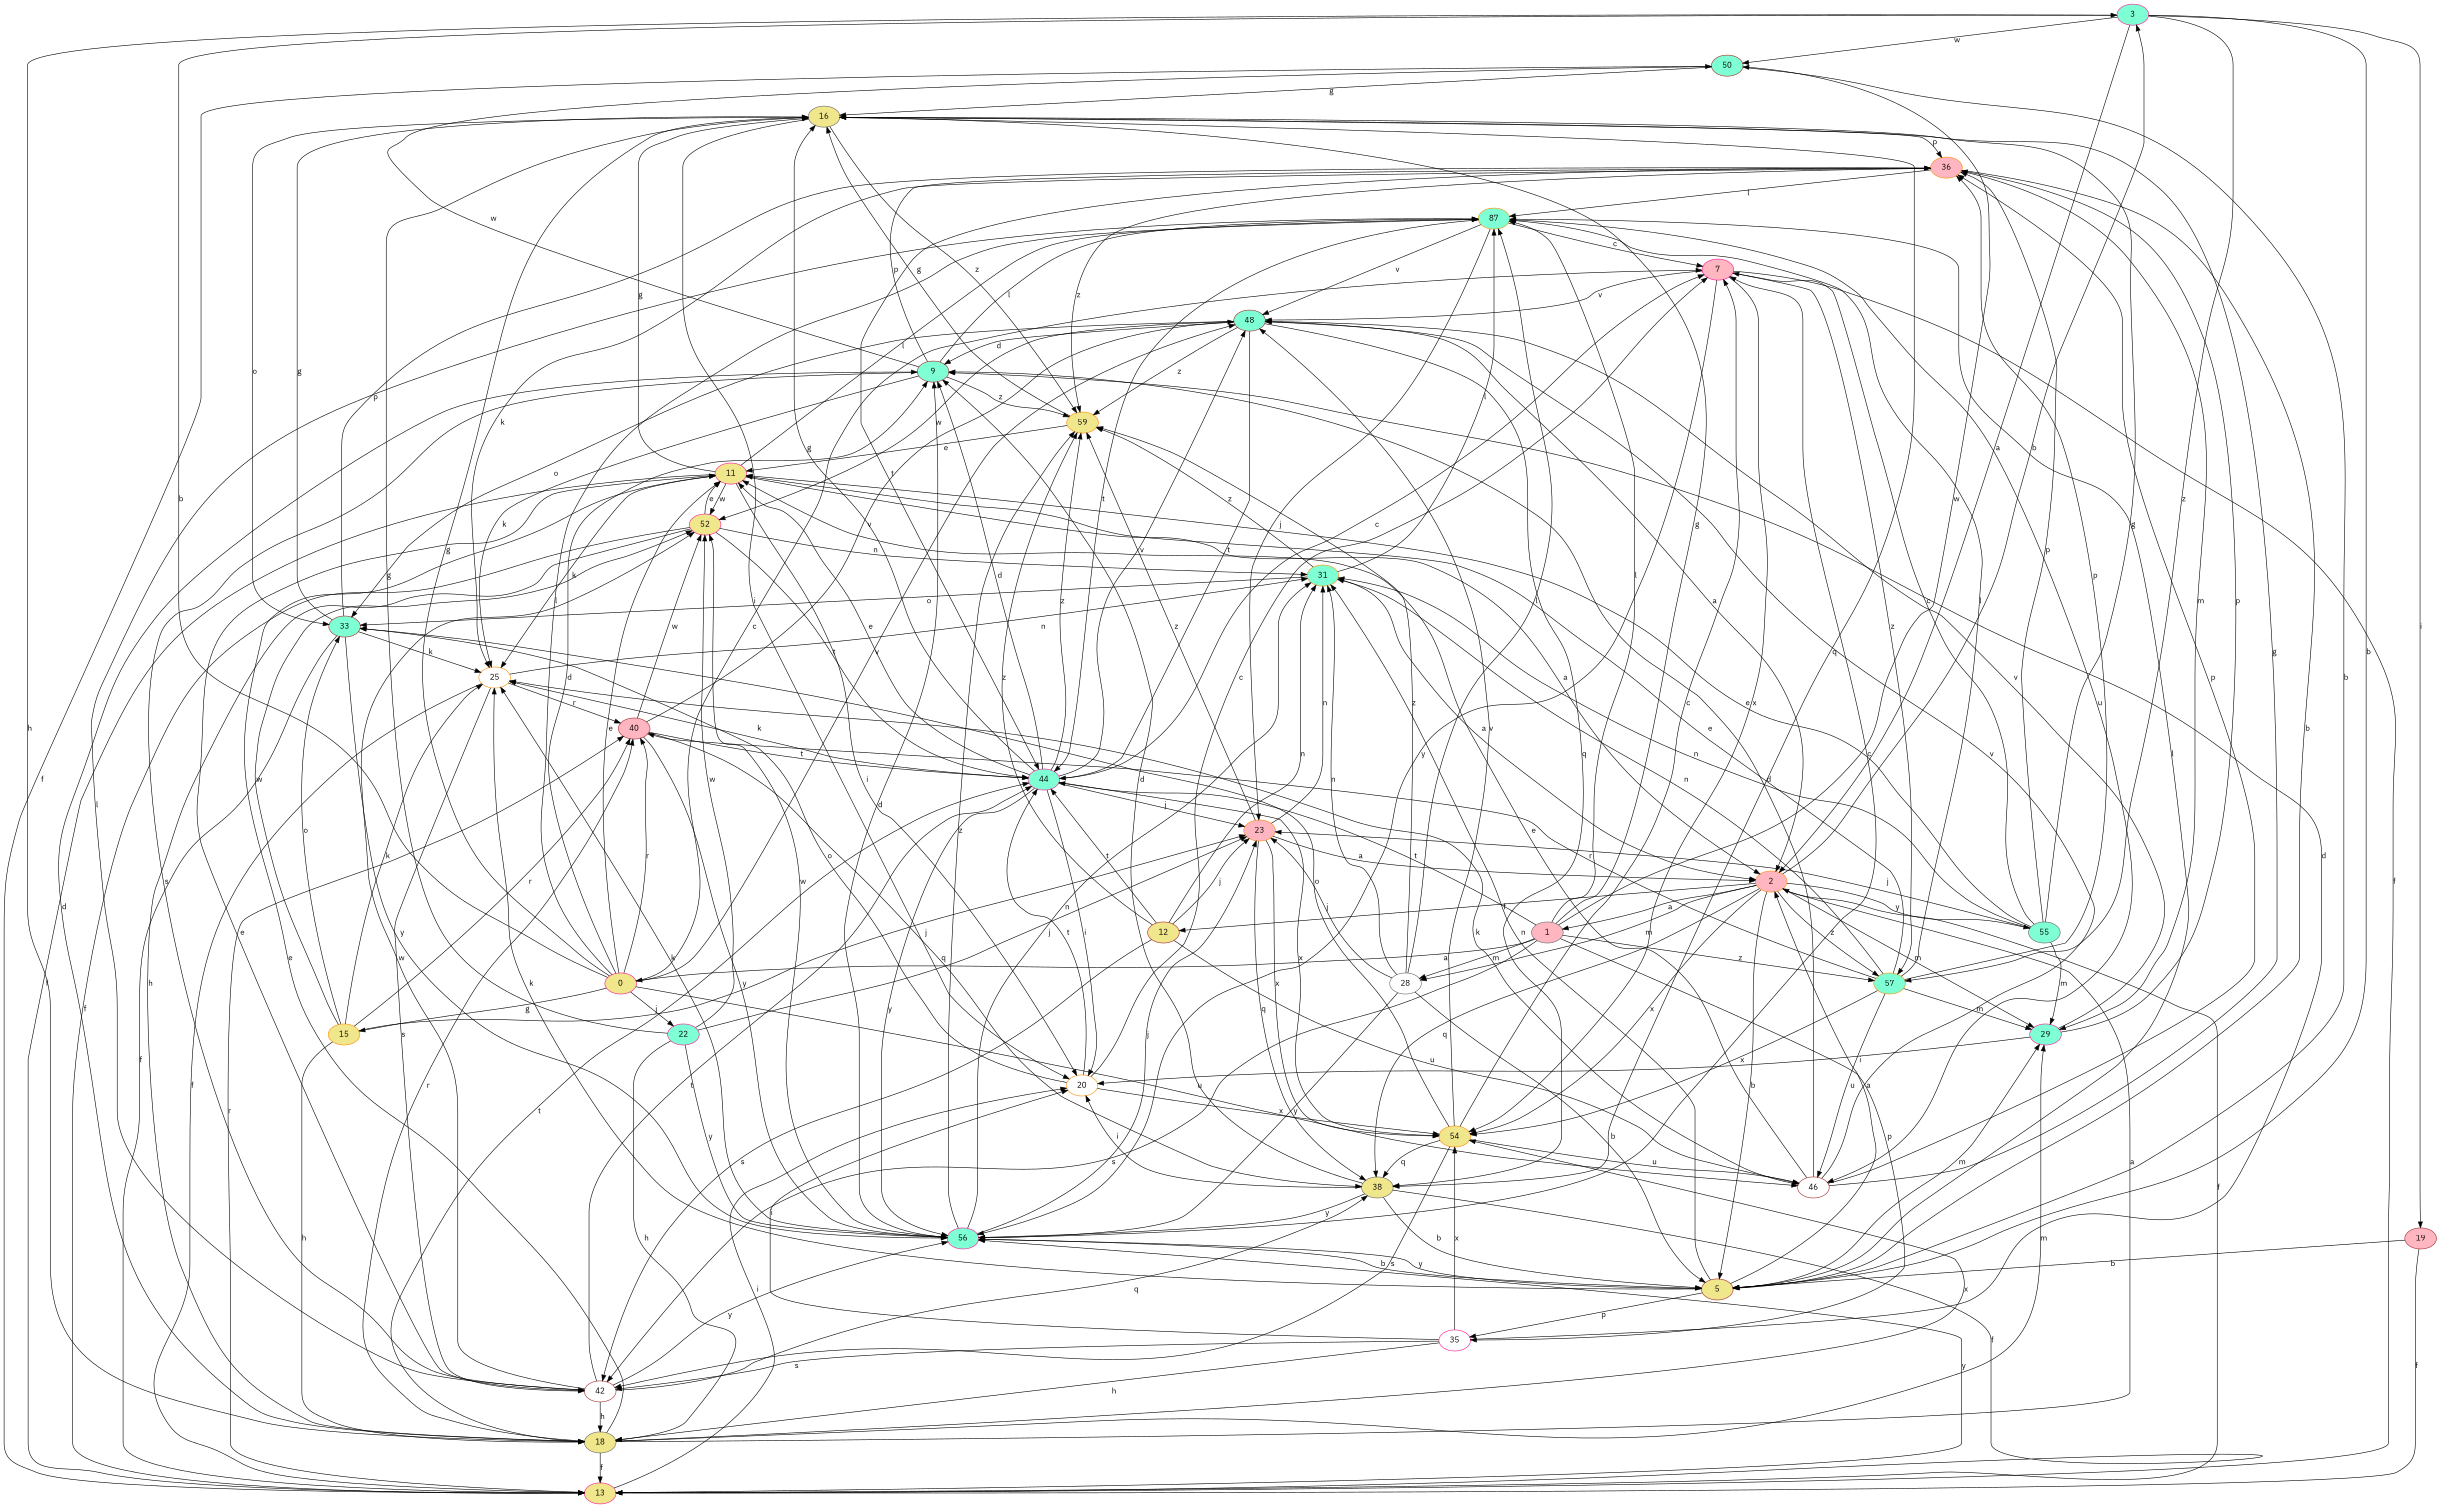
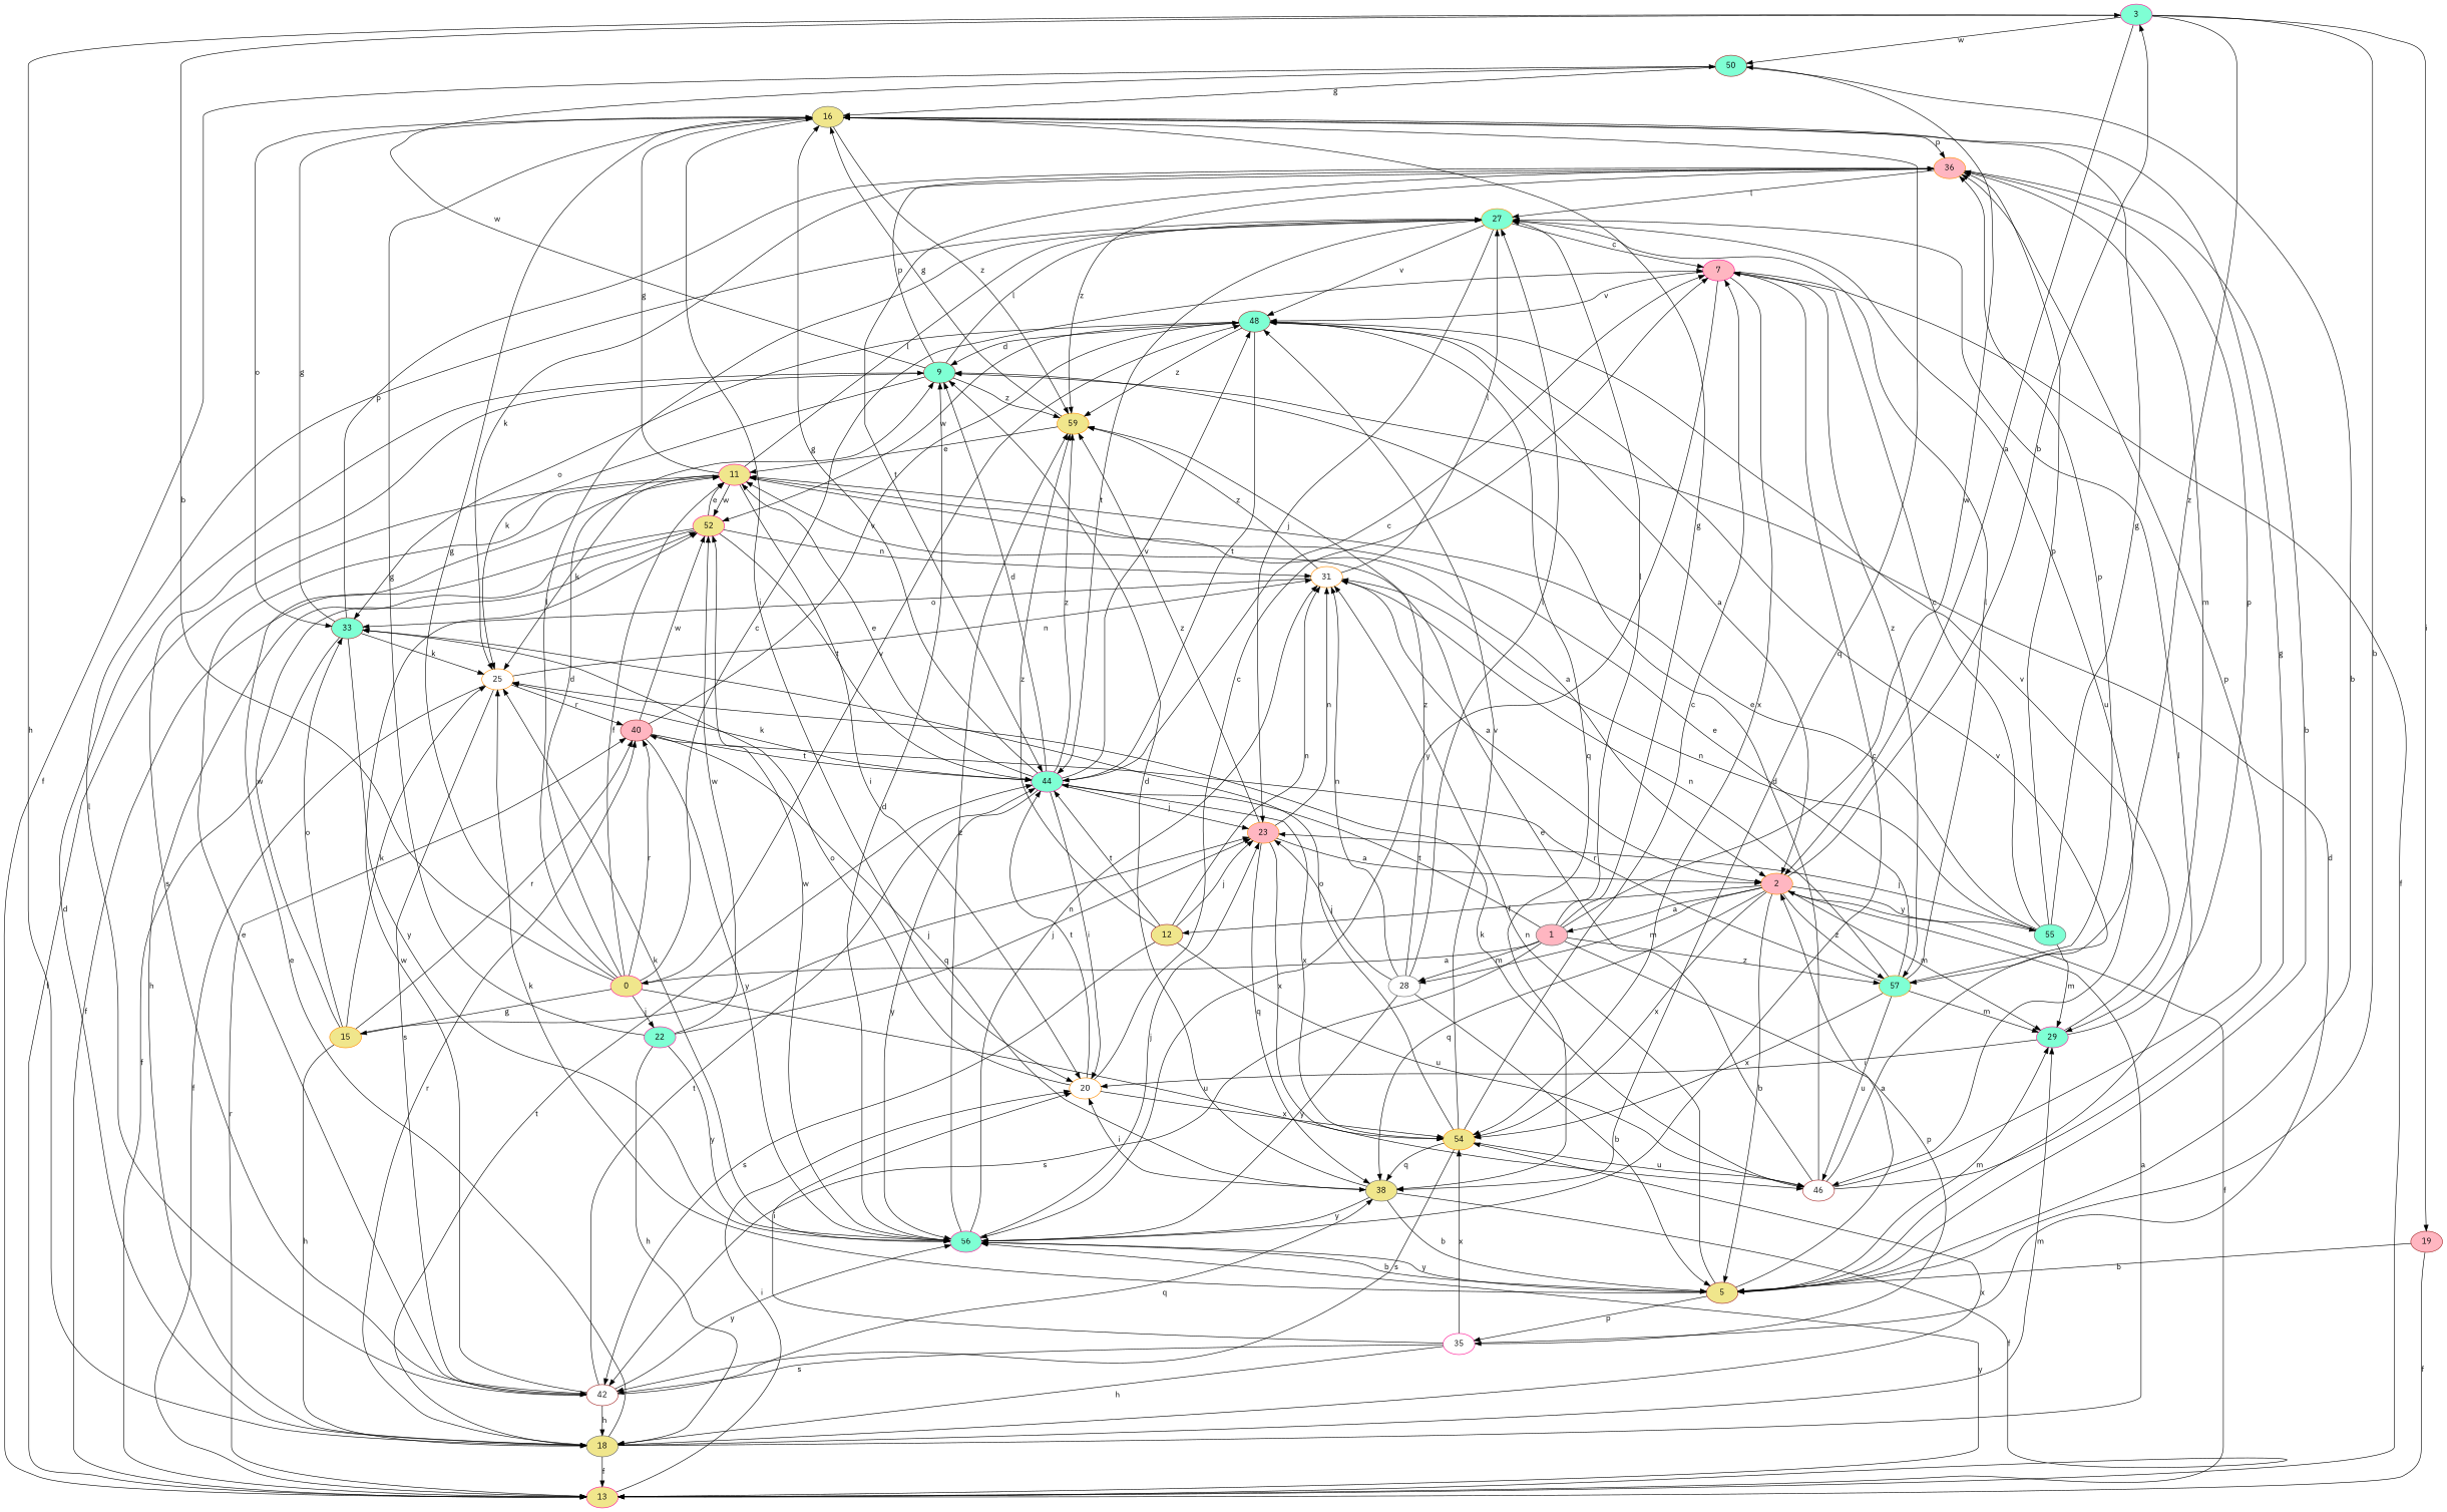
  strict digraph {
    fontname="IBM Plex Sans"
    node [color=deeppink fillcolor=aquamarine fontname="IBM Plex Sans" style=filled]
    edge [fontname="IBM Plex Sans"]
    3
    0 [fillcolor=khaki]
    7 [fillcolor=lightpink]
    9 [color=brown]
    11 [fillcolor=khaki]
    15 [color=darkorange fillcolor=khaki]
    16 [color=gray40 fillcolor=khaki]
    22
-   27 [color=darkorange label=87]
+   27 [color=darkorange]
    40 [color=brown fillcolor=lightpink]
    46 [color=brown fillcolor=white]
    48 [color=brown]
    50 [color=brown]
    57 [color=darkorange]
    2 [color=darkorange fillcolor=lightpink]
    5 [color=brown fillcolor=khaki]
    18 [color=gray40 fillcolor=khaki]
    19 [color=brown fillcolor=lightpink]
    13 [fillcolor=khaki]
    54 [color=darkorange fillcolor=khaki]
    56
    42 [color=brown fillcolor=white]
    25 [color=darkorange fillcolor=white]
    36 [color=darkorange fillcolor=lightpink]
    59 [color=darkorange fillcolor=khaki]
    20 [color=darkorange fillcolor=white]
    52 [fillcolor=khaki]
    23 [color=darkorange fillcolor=lightpink]
    33 [color=brown]
    38 [color=gray40 fillcolor=khaki]
    44
    1 [color=gray40 fillcolor=lightpink]
    28 [color=gray40 fillcolor=white]
    35 [fillcolor=white]
-   31 [color=darkorange]
+   31 [color=darkorange fillcolor=white]
    29
    12 [color=brown fillcolor=khaki]
    55 [color=gray40]
    3 -> 50 [label=w]
    3 -> 57 [label=z]
    3 -> 2 [label=a]
    3 -> 5 [label=b]
    3 -> 18 [label=h]
    3 -> 19 [label=i]
    0 -> 3 [label=b]
    0 -> 7 [label=c]
    0 -> 9 [label=d]
-   0 -> 11 [label=e]
+   0 -> 11 [label=f]
    0 -> 15 [label=g]
    0 -> 16 [label=g]
    0 -> 22 [label=j]
    0 -> 27 [label=l]
    0 -> 40 [label=r]
    0 -> 46 [label=u]
    0 -> 48 [label=v]
    7 -> 48 [label=v]
    7 -> 57 [label=z]
    7 -> 13 [label=f]
    7 -> 54 [label=x]
    7 -> 56 [label=y]
    9 -> 27 [label=l]
    9 -> 50 [label=w]
    9 -> 42 [label=s]
    9 -> 25 [label=k]
    9 -> 36 [label=p]
    9 -> 59 [label=z]
    11 -> 16 [label=g]
    11 -> 27 [label=l]
    11 -> 2 [label=a]
    11 -> 13 [label=f]
    11 -> 25 [label=k]
    11 -> 20 [label=i]
    11 -> 52 [label=w]
    15 -> 40 [label=r]
    15 -> 18 [label=h]
    15 -> 25 [label=k]
    15 -> 52 [label=w]
    15 -> 23 [label=j]
    15 -> 33 [label=o]
    16 -> 36 [label=p]
    16 -> 59 [label=z]
    16 -> 20 [label=i]
    16 -> 33 [label=o]
    16 -> 38 [label=q]
    22 -> 16 [label=g]
    22 -> 18 [label=h]
    22 -> 56 [label=y]
    22 -> 52 [label=w]
    22 -> 23 [label=j]
    27 -> 7 [label=c]
    27 -> 46 [label=u]
    27 -> 48 [label=v]
    27 -> 23 [label=j]
    27 -> 44 [label=t]
    40 -> 48 [label=v]
    40 -> 56 [label=y]
    40 -> 52 [label=w]
    40 -> 38 [label=q]
    40 -> 44 [label=t]
    46 -> 9 [label=d]
    46 -> 11 [label=e]
    46 -> 16 [label=g]
    46 -> 48 [label=v]
    46 -> 25 [label=k]
    46 -> 36 [label=p]
    48 -> 9 [label=d]
    48 -> 2 [label=a]
    48 -> 59 [label=z]
    48 -> 52 [label=w]
    48 -> 33 [label=o]
    48 -> 38 [label=q]
    48 -> 44 [label=t]
    50 -> 16 [label=g]
    50 -> 5 [label=b]
    50 -> 13 [label=f]
    57 -> 11 [label=e]
    57 -> 27 [label=l]
    57 -> 40 [label=r]
    57 -> 46 [label=u]
    57 -> 54 [label=x]
    57 -> 36 [label=p]
    57 -> 31 [label=n]
    57 -> 29 [label=m]
    2 -> 3 [label=b]
    2 -> 57 [label=z]
    2 -> 5 [label=b]
    2 -> 13 [label=f]
    2 -> 54 [label=x]
    2 -> 38 [label=q]
    2 -> 1 [label=a]
    2 -> 28 [label=m]
    2 -> 29 [label=m]
    2 -> 12 [label=f]
    2 -> 55 [label=y]
    5 -> 27 [label=l]
    5 -> 2 [label=a]
    5 -> 56 [label=y]
    5 -> 25 [label=k]
    5 -> 35 [label=p]
    5 -> 31 [label=n]
    5 -> 29 [label=m]
    18 -> 9 [label=d]
    18 -> 11 [label=e]
    18 -> 40 [label=r]
    18 -> 2 [label=a]
    18 -> 13 [label=f]
    18 -> 54 [label=x]
    18 -> 44 [label=t]
    18 -> 29 [label=m]
    19 -> 5 [label=b]
    19 -> 13 [label=f]
    13 -> 40 [label=r]
    13 -> 56 [label=y]
    13 -> 20 [label=i]
    54 -> 7 [label=c]
    54 -> 46 [label=u]
    54 -> 48 [label=v]
    54 -> 42 [label=s]
    54 -> 33 [label=o]
    54 -> 38 [label=q]
    56 -> 7 [label=c]
    56 -> 9 [label=d]
    56 -> 5 [label=b]
    56 -> 25 [label=k]
    56 -> 59 [label=z]
    56 -> 52 [label=w]
    56 -> 23 [label=j]
    56 -> 31 [label=n]
    42 -> 11 [label=e]
    42 -> 27 [label=l]
    42 -> 18 [label=h]
    42 -> 56 [label=y]
    42 -> 52 [label=w]
    42 -> 38 [label=q]
    42 -> 44 [label=t]
    25 -> 40 [label=r]
    25 -> 13 [label=f]
    25 -> 42 [label=s]
    25 -> 31 [label=n]
    36 -> 27 [label=l]
    36 -> 5 [label=b]
    36 -> 25 [label=k]
    36 -> 59 [label=z]
    36 -> 44 [label=t]
    36 -> 29 [label=m]
    59 -> 11 [label=e]
    59 -> 16 [label=g]
    20 -> 7 [label=c]
    20 -> 54 [label=x]
    20 -> 33 [label=o]
    20 -> 44 [label=t]
    52 -> 11 [label=e]
    52 -> 18 [label=h]
    52 -> 13 [label=f]
    52 -> 44 [label=t]
    52 -> 31 [label=n]
    23 -> 2 [label=a]
    23 -> 54 [label=x]
    23 -> 59 [label=z]
    23 -> 38 [label=q]
    23 -> 31 [label=n]
    33 -> 16 [label=g]
    33 -> 13 [label=f]
    33 -> 56 [label=y]
    33 -> 25 [label=k]
    33 -> 36 [label=p]
    38 -> 9 [label=d]
    38 -> 5 [label=b]
    38 -> 13 [label=f]
    38 -> 56 [label=y]
    38 -> 20 [label=i]
    44 -> 7 [label=c]
    44 -> 9 [label=d]
    44 -> 11 [label=e]
    44 -> 16 [label=g]
    44 -> 48 [label=v]
    44 -> 54 [label=x]
    44 -> 56 [label=y]
    44 -> 25 [label=k]
    44 -> 59 [label=z]
    44 -> 20 [label=i]
    44 -> 23 [label=j]
    1 -> 0 [label=a]
    1 -> 16 [label=g]
    1 -> 27 [label=l]
    1 -> 50 [label=w]
    1 -> 57 [label=z]
    1 -> 42 [label=s]
    1 -> 44 [label=t]
    1 -> 28 [label=m]
    1 -> 35 [label=p]
    28 -> 27 [label=l]
    28 -> 5 [label=b]
    28 -> 56 [label=y]
    28 -> 59 [label=z]
    28 -> 23 [label=j]
    28 -> 31 [label=n]
    35 -> 9 [label=d]
    35 -> 18 [label=h]
    35 -> 54 [label=x]
    35 -> 42 [label=s]
    35 -> 20 [label=i]
    31 -> 27 [label=l]
    31 -> 2 [label=a]
    31 -> 59 [label=z]
    31 -> 33 [label=o]
    29 -> 48 [label=v]
    29 -> 36 [label=p]
    29 -> 20 [label=i]
    12 -> 46 [label=u]
    12 -> 42 [label=s]
    12 -> 59 [label=z]
    12 -> 23 [label=j]
    12 -> 44 [label=t]
    12 -> 31 [label=n]
    55 -> 7 [label=c]
    55 -> 11 [label=e]
    55 -> 16 [label=g]
    55 -> 36 [label=p]
    55 -> 23 [label=j]
    55 -> 31 [label=n]
    55 -> 29 [label=m]
  }
